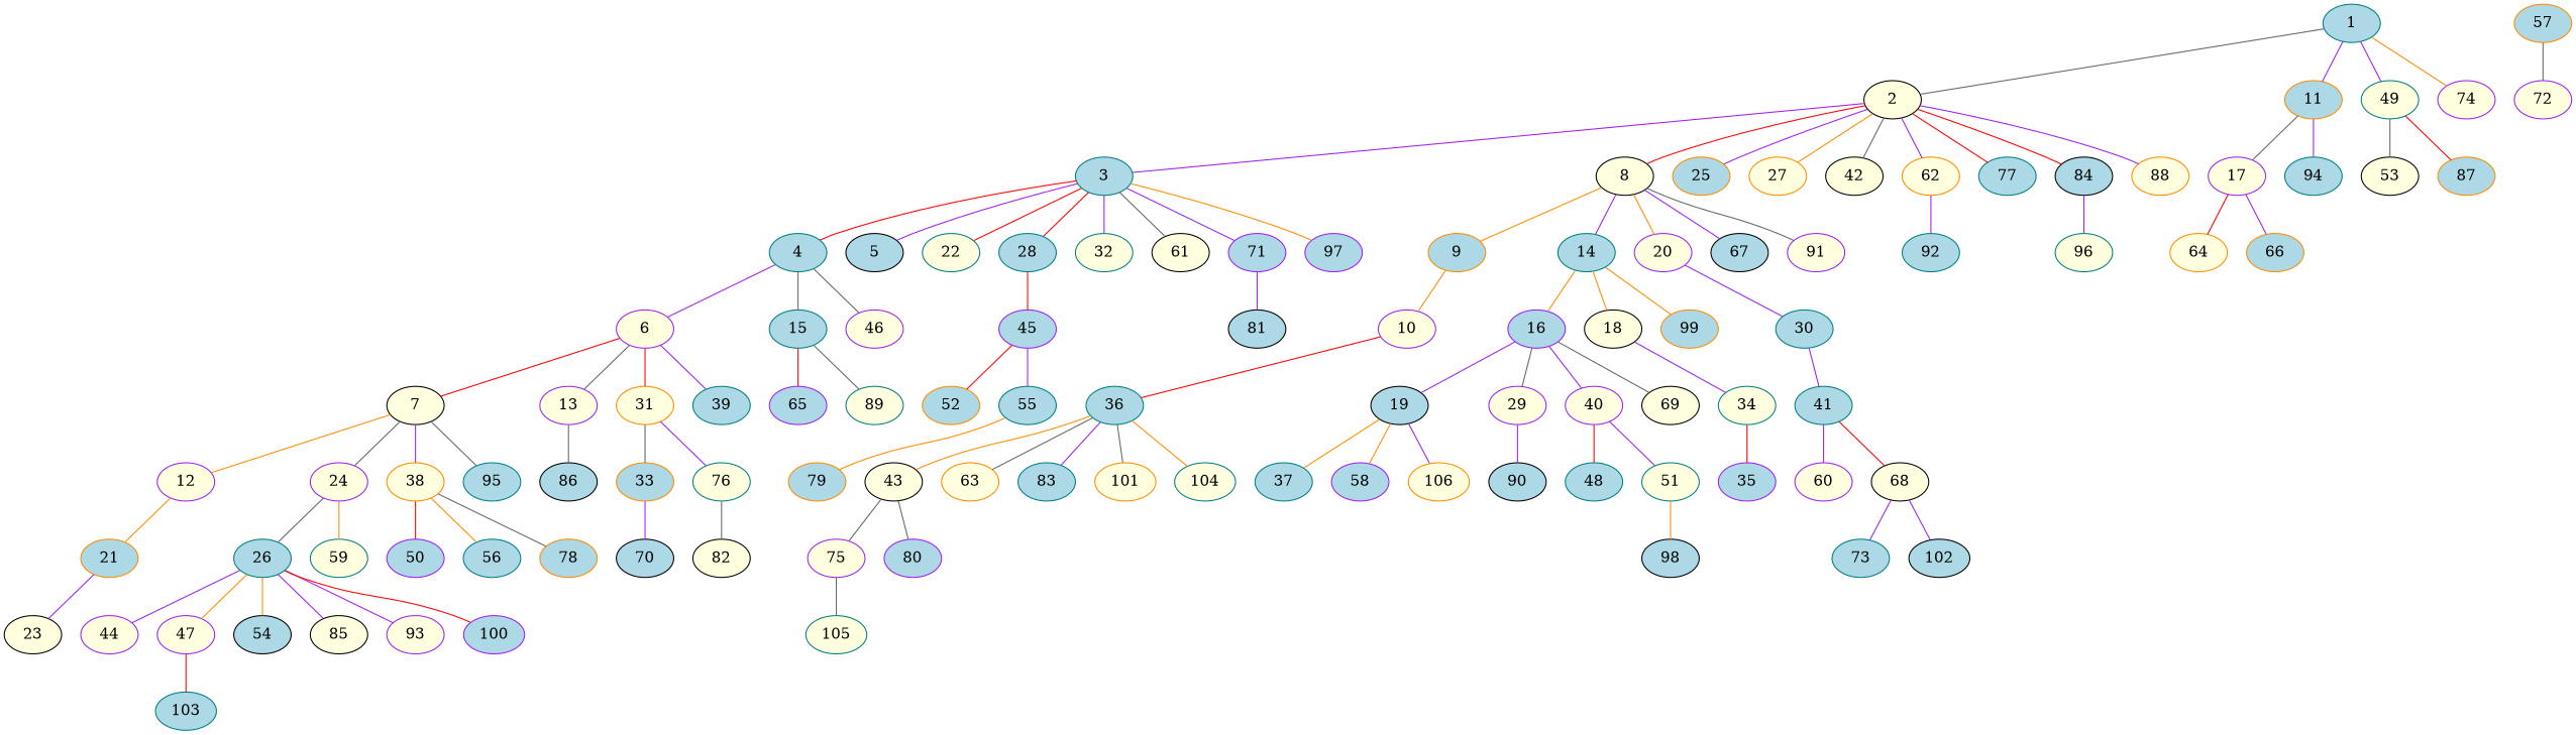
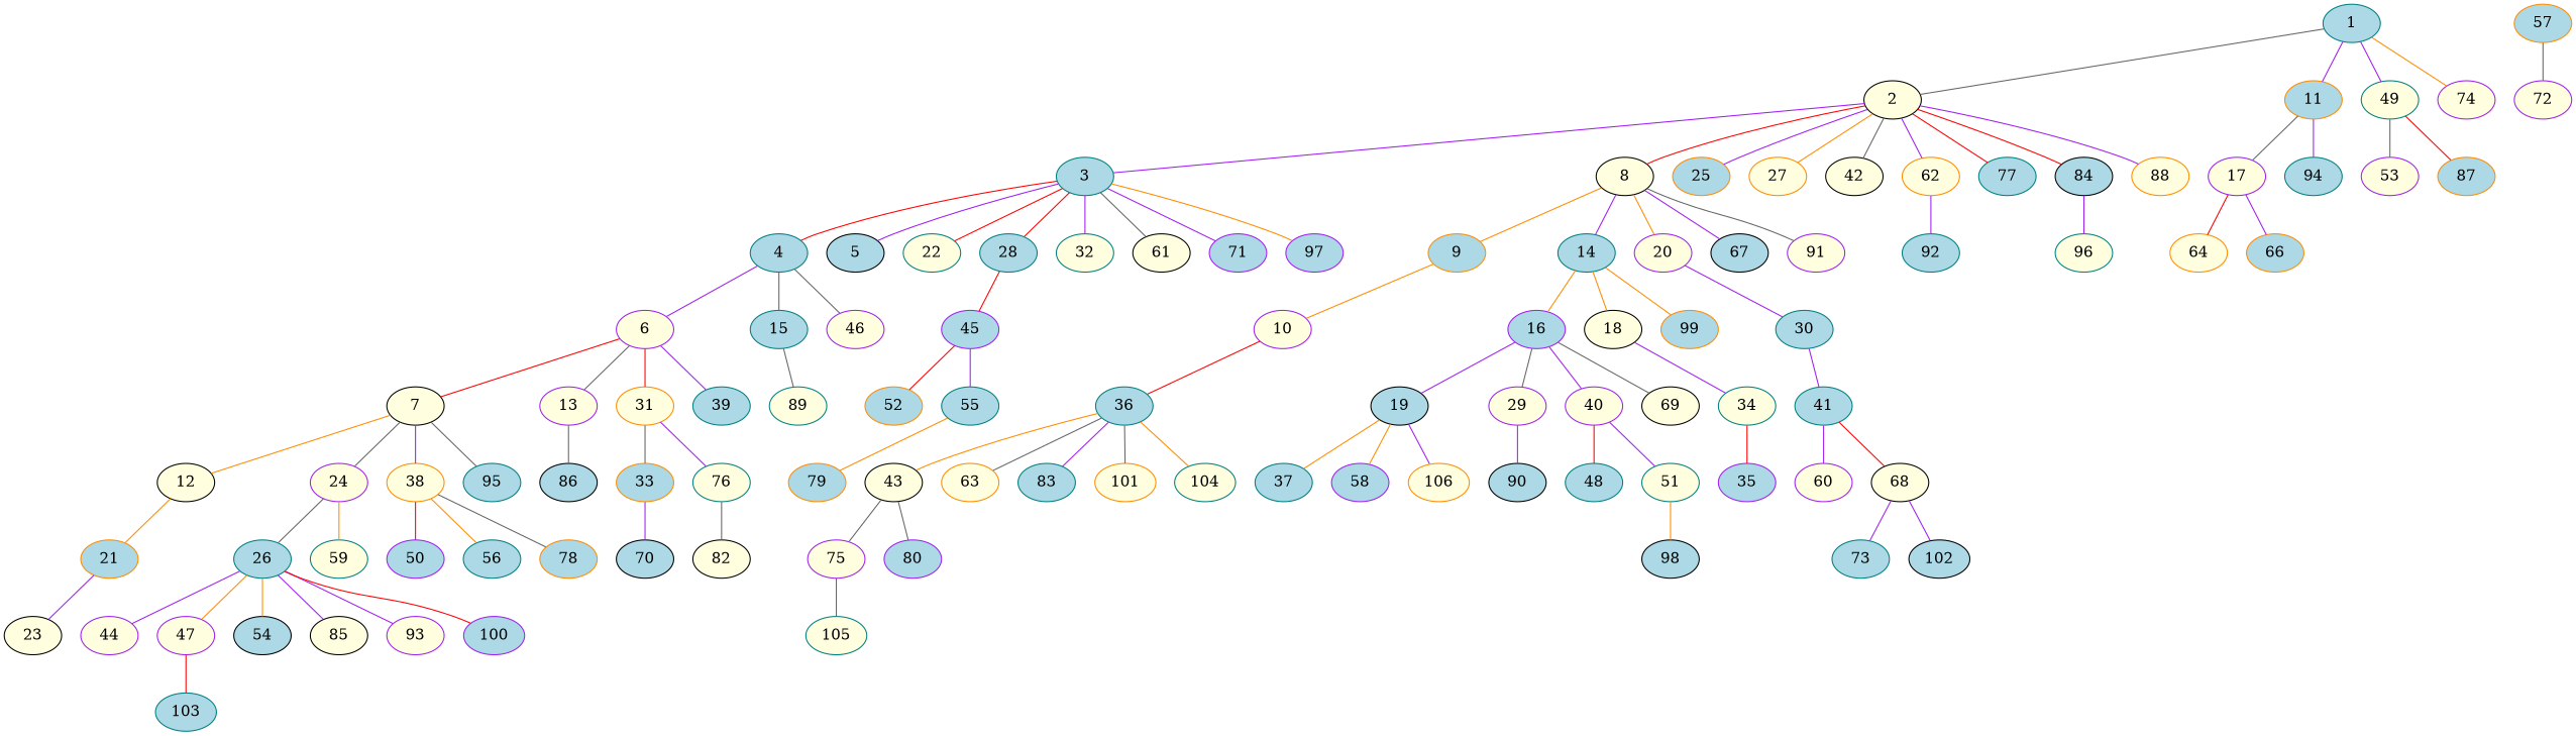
  graph {
    node [color=teal fillcolor=lightblue style=filled]
    edge [color=purple]
    2 [color=black fillcolor=lightyellow]
    1
    11 [color=darkorange]
    49 [fillcolor=lightyellow]
    74 [color=purple fillcolor=lightyellow]
    3
    8 [color=black fillcolor=lightyellow]
    25 [color=darkorange]
    27 [color=darkorange fillcolor=lightyellow]
    42 [color=black fillcolor=lightyellow]
    62 [color=darkorange fillcolor=lightyellow]
    77
    84 [color=black]
    88 [color=darkorange fillcolor=lightyellow]
    17 [color=purple fillcolor=lightyellow]
    94
-   53 [color=black fillcolor=lightyellow]
+   53 [color=purple fillcolor=lightyellow]
    87 [color=darkorange]
    4
    5 [color=black]
    22 [fillcolor=lightyellow]
    28
    32 [fillcolor=lightyellow]
    61 [color=black fillcolor=lightyellow]
    71 [color=purple]
    97 [color=purple]
    9 [color=darkorange]
    14
    20 [color=purple fillcolor=lightyellow]
    67 [color=black]
    91 [color=purple fillcolor=lightyellow]
    92
    96 [fillcolor=lightyellow]
    6 [color=purple fillcolor=lightyellow]
    15
    46 [color=purple fillcolor=lightyellow]
    45 [color=purple]
-   81 [color=black]
    7 [color=black fillcolor=lightyellow]
    13 [color=purple fillcolor=lightyellow]
    31 [color=darkorange fillcolor=lightyellow]
    39
-   65 [color=purple]
    89 [fillcolor=lightyellow]
-   12 [color=purple fillcolor=lightyellow]
+   12 [color=black fillcolor=lightyellow]
    24 [color=purple fillcolor=lightyellow]
    38 [color=darkorange fillcolor=lightyellow]
    95
    86 [color=black]
    33 [color=darkorange]
    76 [fillcolor=lightyellow]
    21 [color=darkorange]
    26
    59 [fillcolor=lightyellow]
    50 [color=purple]
    56
    78 [color=darkorange]
    10 [color=purple fillcolor=lightyellow]
    16 [color=purple]
    18 [color=black fillcolor=lightyellow]
    99 [color=darkorange]
    30
    36
    43 [color=black fillcolor=lightyellow]
    63 [color=darkorange fillcolor=lightyellow]
    83
    101 [color=darkorange fillcolor=lightyellow]
    104 [fillcolor=lightyellow]
    64 [color=darkorange fillcolor=lightyellow]
    66 [color=darkorange]
    23 [color=black fillcolor=lightyellow]
    19 [color=black]
    29 [color=purple fillcolor=lightyellow]
    40 [color=purple fillcolor=lightyellow]
    69 [color=black fillcolor=lightyellow]
    34 [fillcolor=lightyellow]
    37
    58 [color=purple]
    106 [color=darkorange fillcolor=lightyellow]
    90 [color=black]
    48
    51 [fillcolor=lightyellow]
    35 [color=purple]
    41
    44 [color=purple fillcolor=lightyellow]
    47 [color=purple fillcolor=lightyellow]
    54 [color=black]
    85 [color=black fillcolor=lightyellow]
    93 [color=purple fillcolor=lightyellow]
    100 [color=purple]
    103
    52 [color=darkorange]
    55
    60 [color=purple fillcolor=lightyellow]
    68 [color=black fillcolor=lightyellow]
    70 [color=black]
    82 [color=black fillcolor=lightyellow]
    75 [color=purple fillcolor=lightyellow]
    80 [color=purple]
    98 [color=black]
    73
    102 [color=black]
    105 [fillcolor=lightyellow]
    79 [color=darkorange]
    57 [color=darkorange]
    72 [color=purple fillcolor=lightyellow]
    2 -- 3
    2 -- 8 [color=red]
    2 -- 25
    2 -- 27 [color=darkorange]
    2 -- 42 [color=gray40]
    2 -- 62
    2 -- 77 [color=red]
    2 -- 84 [color=red]
    2 -- 88
    1 -- 2 [color=gray40]
    1 -- 11
    1 -- 49
    1 -- 74 [color=darkorange]
    11 -- 17 [color=gray40]
    11 -- 94
    49 -- 53 [color=gray40]
    49 -- 87 [color=red]
    3 -- 4 [color=red]
    3 -- 5
    3 -- 22 [color=red]
    3 -- 28 [color=red]
    3 -- 32
    3 -- 61 [color=gray40]
    3 -- 71
    3 -- 97 [color=darkorange]
    8 -- 9 [color=darkorange]
    8 -- 14
    8 -- 20 [color=darkorange]
    8 -- 67
    8 -- 91 [color=gray40]
    62 -- 92
    84 -- 96
    17 -- 64 [color=red]
    17 -- 66
    4 -- 6
    4 -- 15 [color=gray40]
    4 -- 46 [color=gray40]
    28 -- 45 [color=red]
-   71 -- 81
    9 -- 10 [color=darkorange]
    14 -- 16 [color=darkorange]
    14 -- 18 [color=darkorange]
    14 -- 99 [color=darkorange]
    20 -- 30
    6 -- 7 [color=red]
    6 -- 13 [color=gray40]
    6 -- 31 [color=red]
    6 -- 39
-   15 -- 65 [color=red]
    15 -- 89 [color=gray40]
    45 -- 52 [color=red]
    45 -- 55
    7 -- 12 [color=darkorange]
    7 -- 24 [color=gray40]
    7 -- 38
    7 -- 95 [color=gray40]
    13 -- 86 [color=gray40]
    31 -- 33 [color=gray40]
    31 -- 76
    12 -- 21 [color=darkorange]
    24 -- 26 [color=gray40]
    24 -- 59 [color=darkorange]
    38 -- 50 [color=red]
    38 -- 56 [color=darkorange]
    38 -- 78 [color=gray40]
    33 -- 70
    76 -- 82 [color=gray40]
    21 -- 23
    26 -- 44
    26 -- 47 [color=darkorange]
    26 -- 54 [color=darkorange]
    26 -- 85
    26 -- 93
    26 -- 100 [color=red]
    10 -- 36 [color=red]
    16 -- 19
    16 -- 29 [color=gray40]
    16 -- 40
    16 -- 69 [color=gray40]
    18 -- 34
    30 -- 41
    36 -- 43 [color=darkorange]
    36 -- 63 [color=gray40]
    36 -- 83
    36 -- 101 [color=gray40]
    36 -- 104 [color=darkorange]
    43 -- 75 [color=gray40]
    43 -- 80 [color=gray40]
    19 -- 37 [color=darkorange]
    19 -- 58 [color=darkorange]
    19 -- 106
    29 -- 90
    40 -- 48 [color=red]
    40 -- 51
    34 -- 35 [color=red]
    51 -- 98 [color=darkorange]
    41 -- 60
    41 -- 68 [color=red]
    47 -- 103 [color=red]
    55 -- 79 [color=darkorange]
    68 -- 73
    68 -- 102
    75 -- 105 [color=gray40]
    57 -- 72 [color=gray40]
  }
